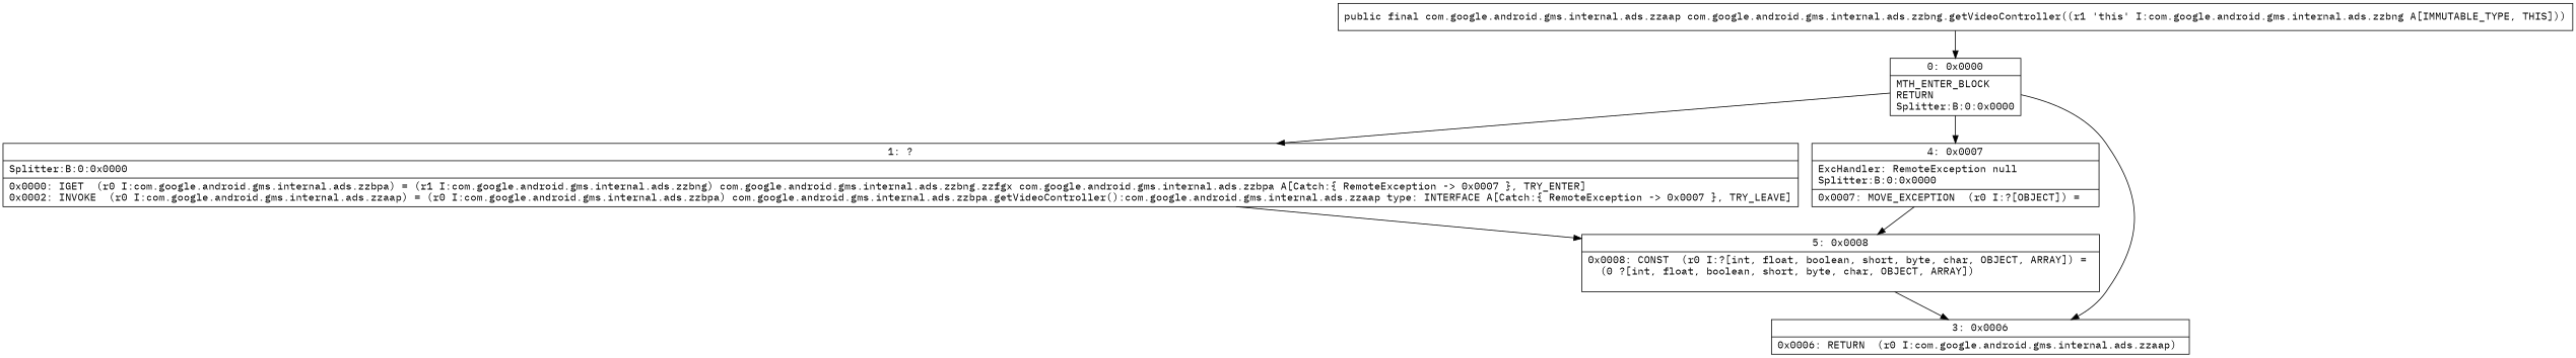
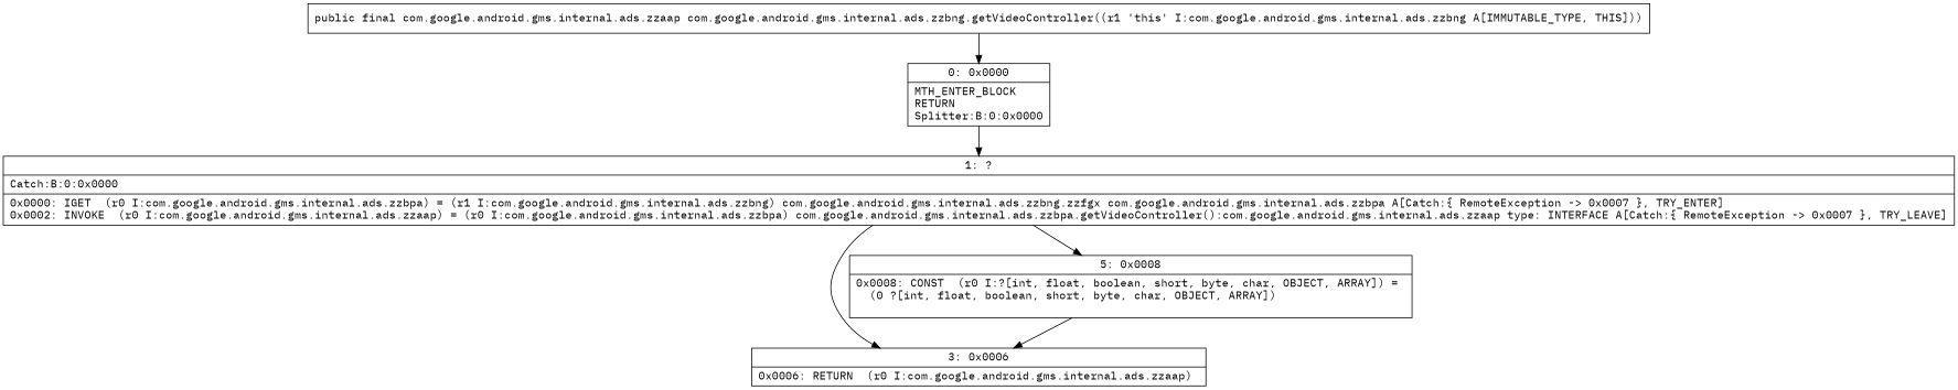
  digraph {
    fontname="IBM Plex Mono"
    node [fontname="IBM Plex Mono" shape=record]
    edge [fontname="IBM Plex Mono"]
    n1 [label="{0\:\ 0x0000|MTH_ENTER_BLOCK\lRETURN\lSplitter:B:0:0x0000\l}"]
-   n2 [label="{1\:\ ?|Splitter:B:0:0x0000\l|0x0000: IGET  (r0 I:com.google.android.gms.internal.ads.zzbpa) = (r1 I:com.google.android.gms.internal.ads.zzbng) com.google.android.gms.internal.ads.zzbng.zzfgx com.google.android.gms.internal.ads.zzbpa A[Catch:\{ RemoteException \-\> 0x0007 \}, TRY_ENTER]\l0x0002: INVOKE  (r0 I:com.google.android.gms.internal.ads.zzaap) = (r0 I:com.google.android.gms.internal.ads.zzbpa) com.google.android.gms.internal.ads.zzbpa.getVideoController():com.google.android.gms.internal.ads.zzaap type: INTERFACE A[Catch:\{ RemoteException \-\> 0x0007 \}, TRY_LEAVE]\l}"]
-   n3 [label="{4\:\ 0x0007|ExcHandler: RemoteException null\lSplitter:B:0:0x0000\l|0x0007: MOVE_EXCEPTION  (r0 I:?[OBJECT]) =  \l}"]
+   n2 [label="{1\:\ ?|Catch:B:0:0x0000\l|0x0000: IGET  (r0 I:com.google.android.gms.internal.ads.zzbpa) = (r1 I:com.google.android.gms.internal.ads.zzbng) com.google.android.gms.internal.ads.zzbng.zzfgx com.google.android.gms.internal.ads.zzbpa A[Catch:\{ RemoteException \-\> 0x0007 \}, TRY_ENTER]\l0x0002: INVOKE  (r0 I:com.google.android.gms.internal.ads.zzaap) = (r0 I:com.google.android.gms.internal.ads.zzbpa) com.google.android.gms.internal.ads.zzbpa.getVideoController():com.google.android.gms.internal.ads.zzaap type: INTERFACE A[Catch:\{ RemoteException \-\> 0x0007 \}, TRY_LEAVE]\l}"]
    n4 [label="{3\:\ 0x0006|0x0006: RETURN  (r0 I:com.google.android.gms.internal.ads.zzaap) \l}"]
    n5 [label="{5\:\ 0x0008|0x0008: CONST  (r0 I:?[int, float, boolean, short, byte, char, OBJECT, ARRAY]) = \l  (0 ?[int, float, boolean, short, byte, char, OBJECT, ARRAY])\l \l}"]
    n6 [label="{public final com.google.android.gms.internal.ads.zzaap com.google.android.gms.internal.ads.zzbng.getVideoController((r1 'this' I:com.google.android.gms.internal.ads.zzbng A[IMMUTABLE_TYPE, THIS])) }"]
    n1 -> n2
-   n1 -> n3
-   n1 -> n4
+   n2 -> n4
    n2 -> n5
-   n3 -> n5
    n5 -> n4
    n6 -> n1
  }
